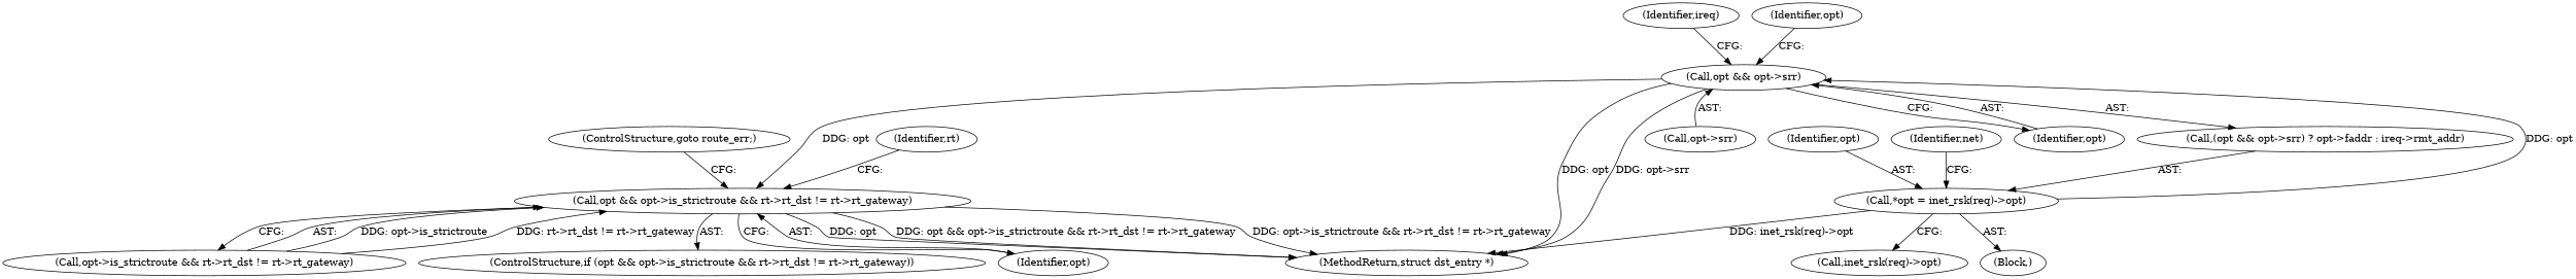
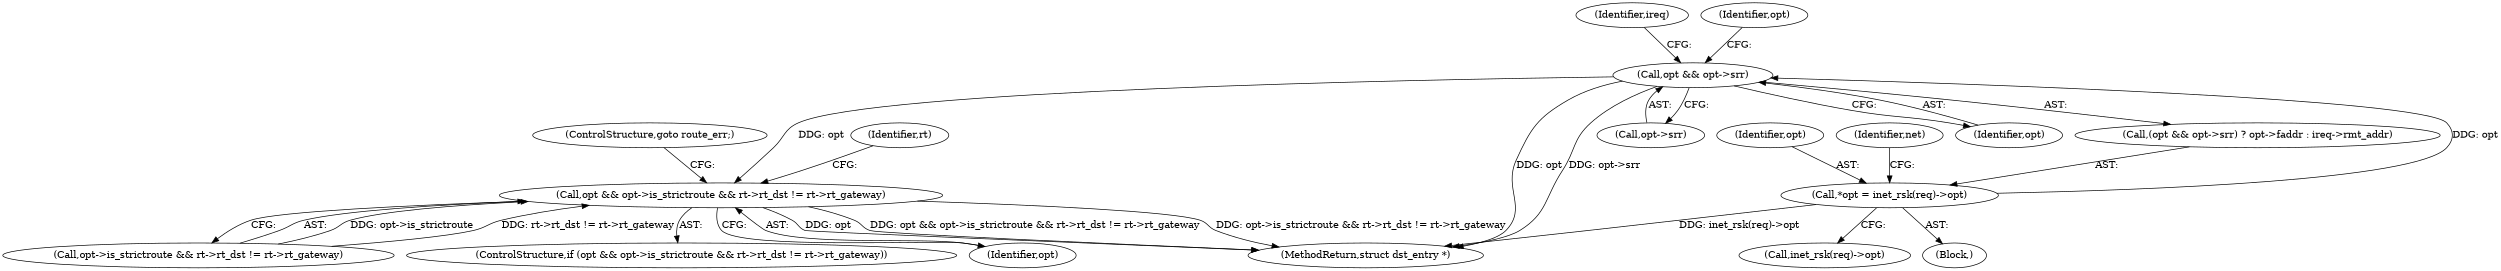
  digraph {
    n1 [label="(Call,opt && opt->srr)"]
    n2 [label="(Call,opt && opt->is_strictroute && rt->rt_dst != rt->rt_gateway)"]
    n3 [label="(Call,opt->srr)"]
    n4 [label="(MethodReturn,struct dst_entry *)"]
    n5 [label="(Identifier,opt)"]
    n6 [label="(Call,(opt && opt->srr) ? opt->faddr : ireq->rmt_addr)"]
    n7 [label="(ControlStructure,if (opt && opt->is_strictroute && rt->rt_dst != rt->rt_gateway))"]
    n8 [label="(Identifier,opt)"]
    n9 [label="(Call,opt->is_strictroute && rt->rt_dst != rt->rt_gateway)"]
    n10 [label="(Call,*opt = inet_rsk(req)->opt)"]
    n11 [label="(Block,)"]
    n12 [label="(Call,inet_rsk(req)->opt)"]
    n13 [label="(Identifier,ireq)"]
    n14 [label="(Identifier,opt)"]
    n15 [label="(Identifier,rt)"]
    n16 [label="(ControlStructure,goto route_err;)"]
    n17 [label="(Identifier,net)"]
    n18 [label="(Identifier,opt)"]
    n1 -> n2 [label="DDG: opt"]
+   n1 -> n3 [label="CFG: "]
    n1 -> n4 [label="DDG: opt"]
    n1 -> n4 [label="DDG: opt->srr"]
    n1 -> n5 [label="CFG: "]
    n1 -> n6 [label="AST: "]
    n2 -> n4 [label="DDG: opt && opt->is_strictroute && rt->rt_dst != rt->rt_gateway"]
    n2 -> n4 [label="DDG: opt->is_strictroute && rt->rt_dst != rt->rt_gateway"]
    n2 -> n4 [label="DDG: opt"]
    n2 -> n7 [label="AST: "]
    n2 -> n8 [label="CFG: "]
    n2 -> n9 [label="CFG: "]
    n3 -> n1 [label="AST: "]
    n5 -> n1 [label="AST: "]
    n6 -> n10 [label="AST: "]
    n8 -> n2 [label="AST: "]
    n9 -> n2 [label="AST: "]
    n9 -> n2 [label="DDG: opt->is_strictroute"]
    n9 -> n2 [label="DDG: rt->rt_dst != rt->rt_gateway"]
    n10 -> n1 [label="DDG: opt"]
    n10 -> n4 [label="DDG: inet_rsk(req)->opt"]
    n10 -> n11 [label="AST: "]
    n10 -> n12 [label="CFG: "]
    n13 -> n1 [label="CFG: "]
    n14 -> n10 [label="AST: "]
    n15 -> n2 [label="CFG: "]
    n16 -> n2 [label="CFG: "]
    n17 -> n10 [label="CFG: "]
    n18 -> n1 [label="CFG: "]
  }
